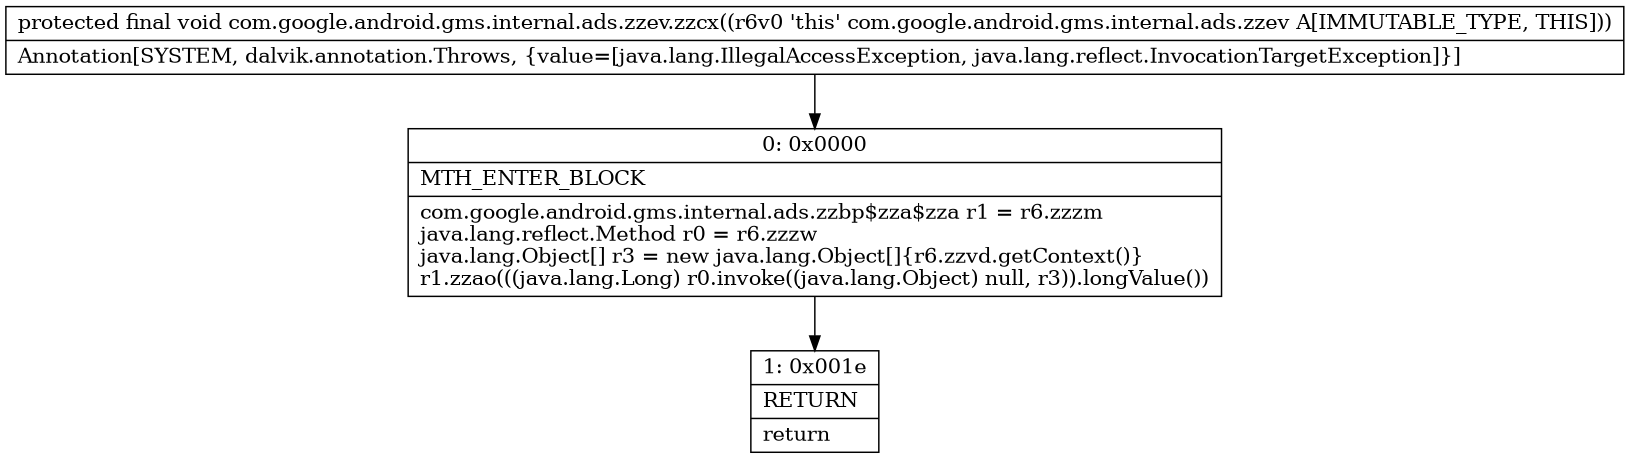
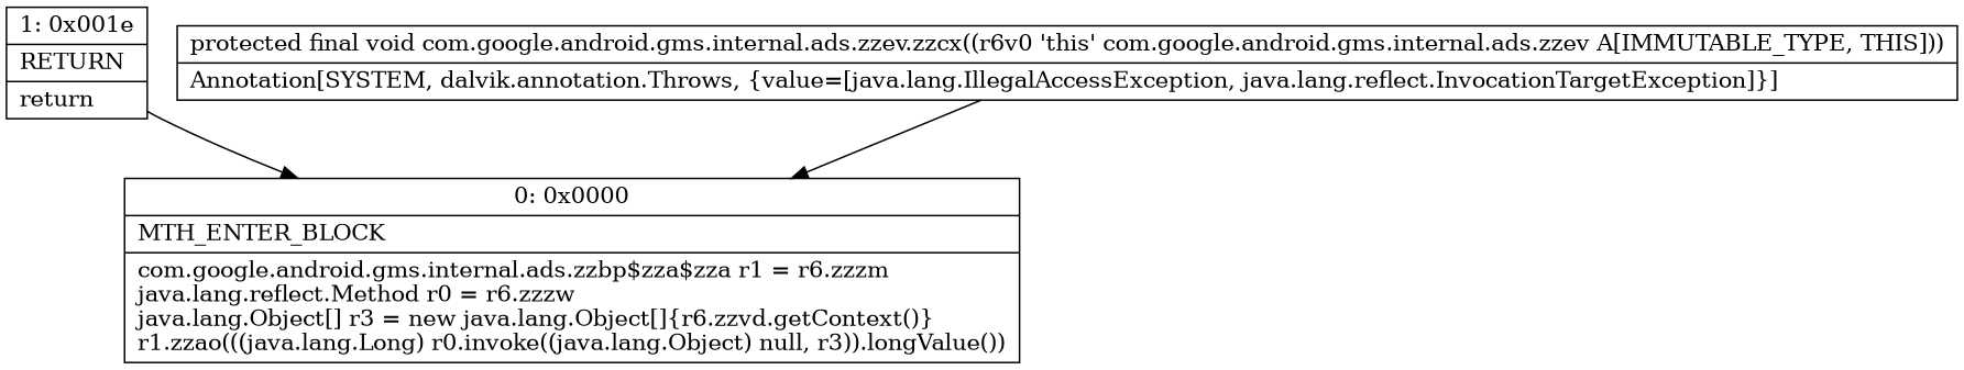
  digraph {
    node [shape=record]
    n1 [label="{0\:\ 0x0000|MTH_ENTER_BLOCK\l|com.google.android.gms.internal.ads.zzbp$zza$zza r1 = r6.zzzm\ljava.lang.reflect.Method r0 = r6.zzzw\ljava.lang.Object[] r3 = new java.lang.Object[]\{r6.zzvd.getContext()\}\lr1.zzao(((java.lang.Long) r0.invoke((java.lang.Object) null, r3)).longValue())\l}"]
    n2 [label="{1\:\ 0x001e|RETURN\l|return\l}"]
    n3 [label="{protected final void com.google.android.gms.internal.ads.zzev.zzcx((r6v0 'this' com.google.android.gms.internal.ads.zzev A[IMMUTABLE_TYPE, THIS]))  | Annotation[SYSTEM, dalvik.annotation.Throws, \{value=[java.lang.IllegalAccessException, java.lang.reflect.InvocationTargetException]\}]\l}"]
-   n1 -> n2
+   n2 -> n1
    n3 -> n1
  }
